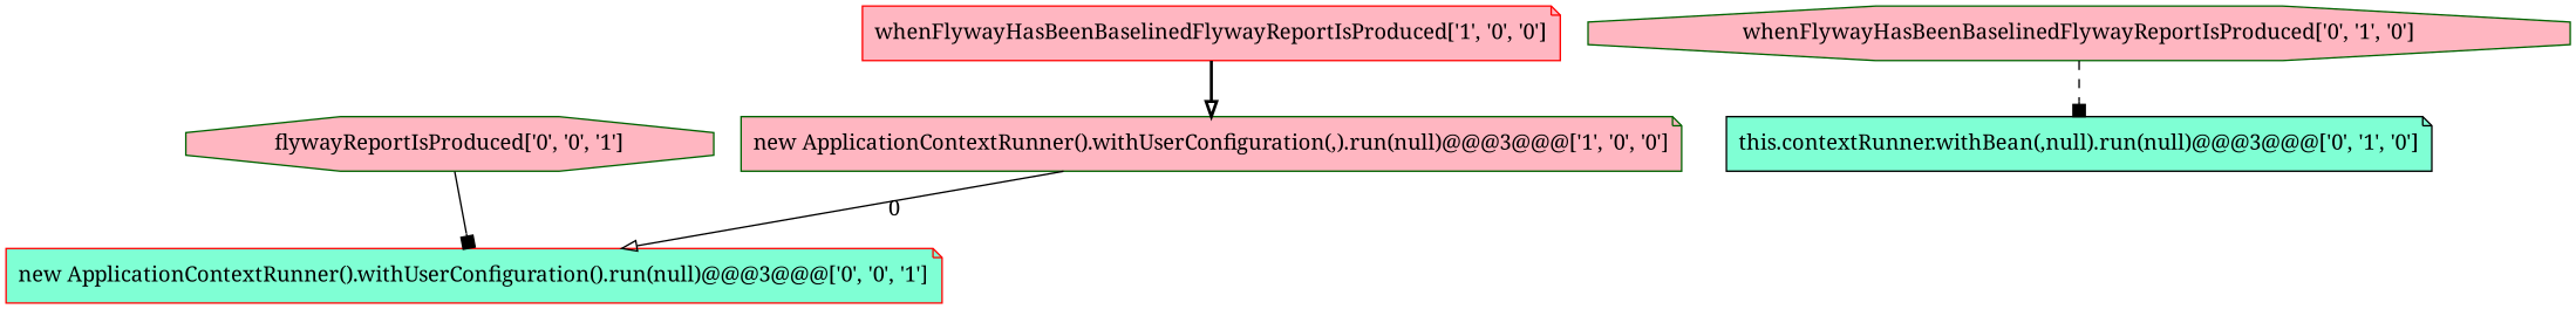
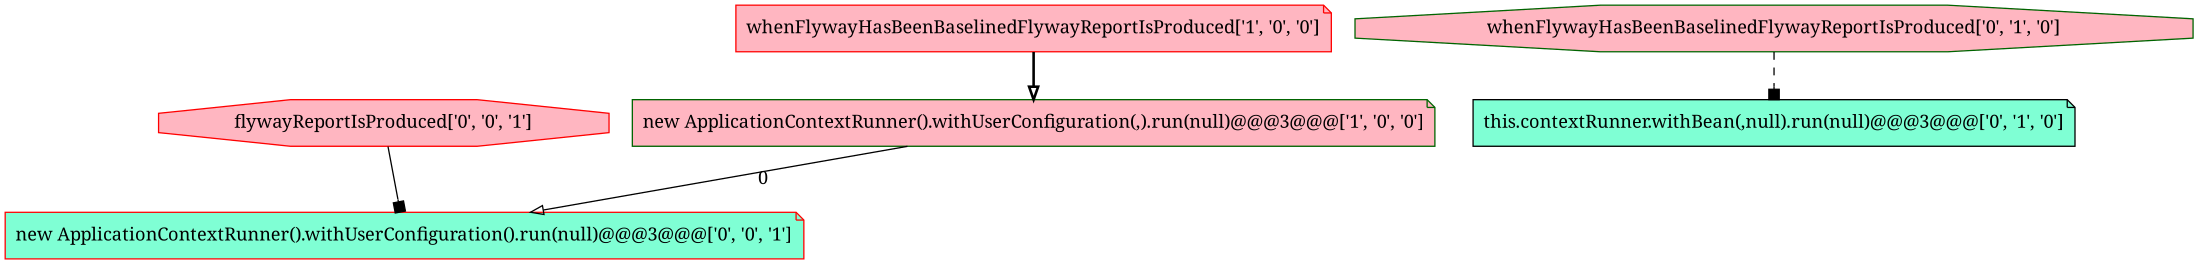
  digraph {
    fontname="Noto Serif"
    node [fillcolor=lightpink shape=note style=filled color=darkgreen fontname="Noto Serif"]
    edge [style=solid arrowhead=onormal fontname="Noto Serif"]
    n1 [label="new ApplicationContextRunner().withUserConfiguration(,).run(null)@@@3@@@['1', '0', '0']"]
    n2 [fillcolor=aquamarine label="new ApplicationContextRunner().withUserConfiguration().run(null)@@@3@@@['0', '0', '1']" color=red]
    n3 [label="whenFlywayHasBeenBaselinedFlywayReportIsProduced['1', '0', '0']" color=red]
    n4 [fillcolor=aquamarine label="this.contextRunner.withBean(,null).run(null)@@@3@@@['0', '1', '0']" color=black]
-   n5 [label="flywayReportIsProduced['0', '0', '1']" shape=octagon]
+   n5 [label="flywayReportIsProduced['0', '0', '1']" shape=octagon color=red]
    n6 [label="whenFlywayHasBeenBaselinedFlywayReportIsProduced['0', '1', '0']" shape=octagon]
    n1 -> n2 [label=0]
    n3 -> n1 [style=bold]
    n5 -> n2 [arrowhead=box]
    n6 -> n4 [style=dashed arrowhead=box]
  }
